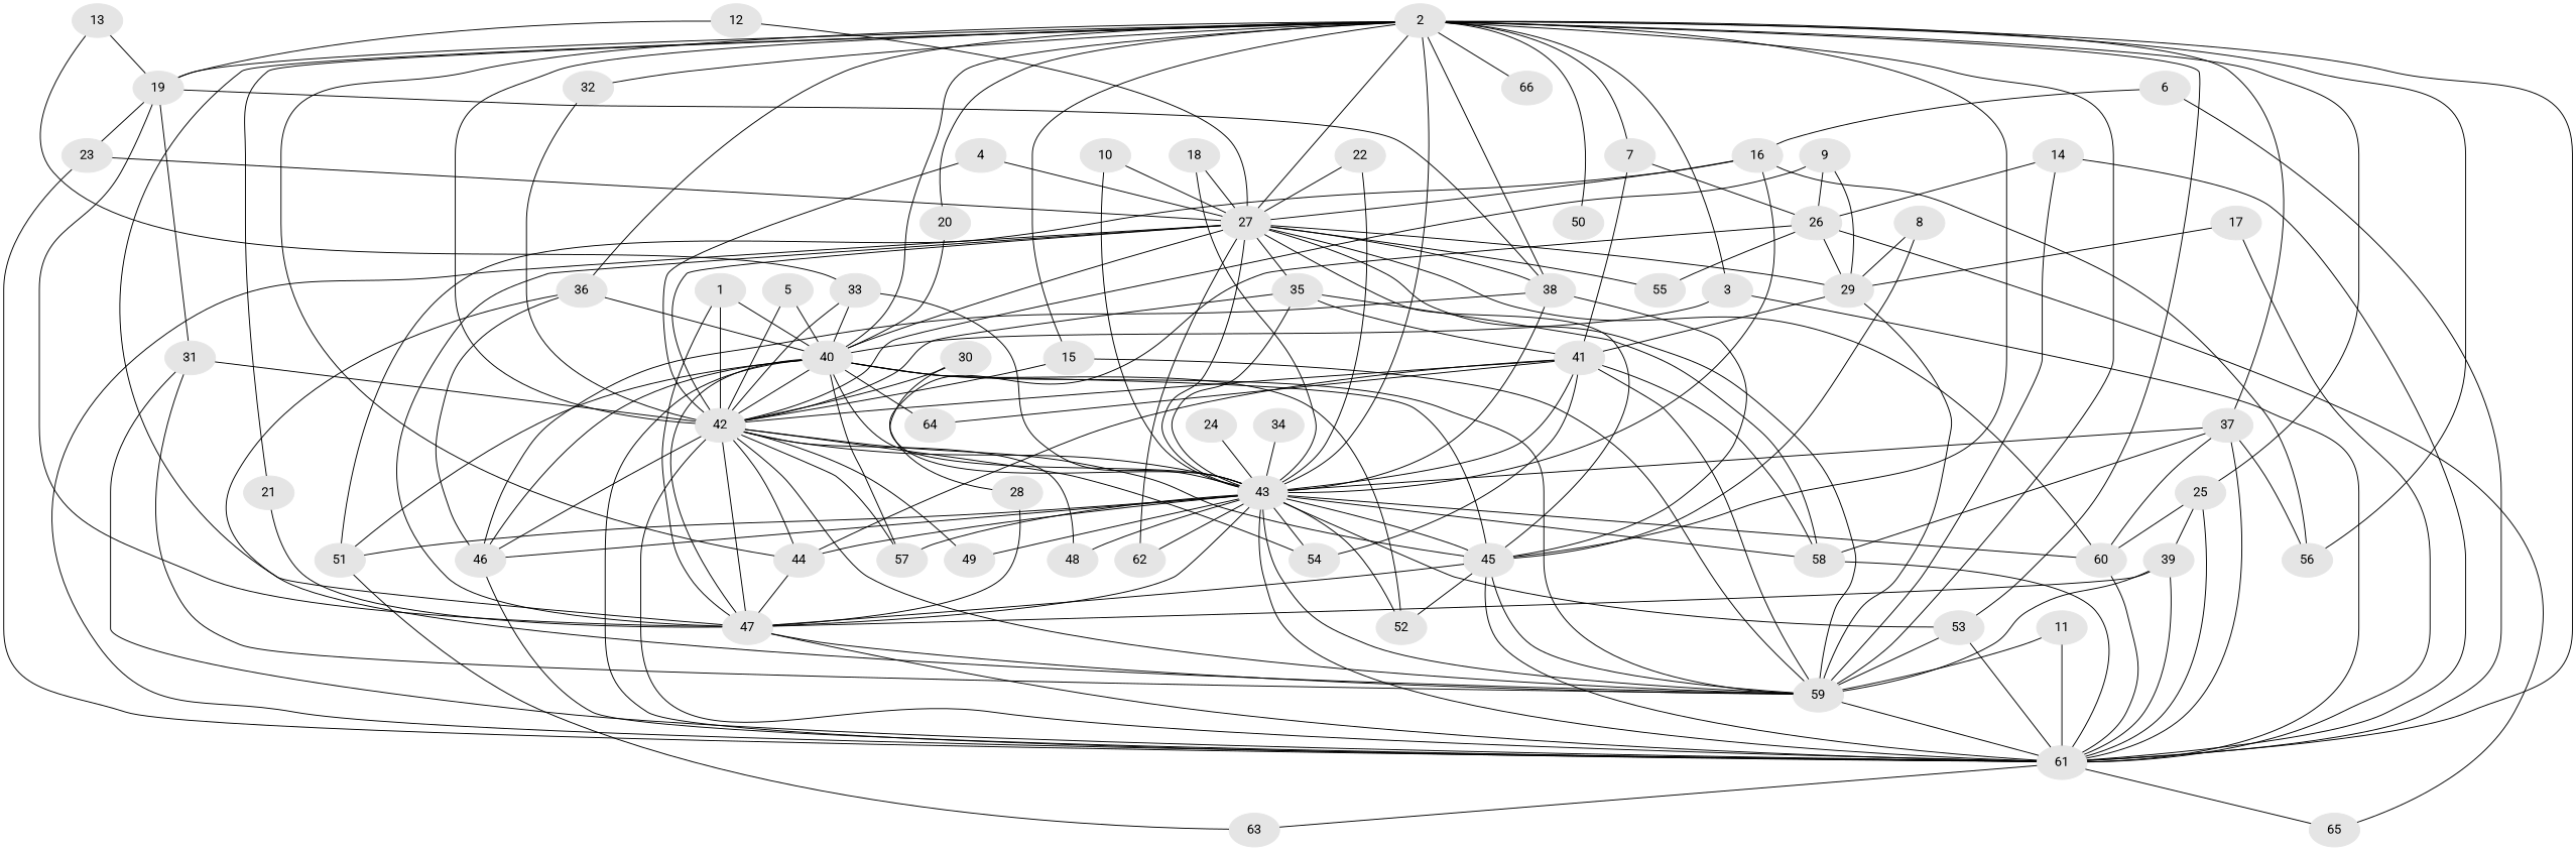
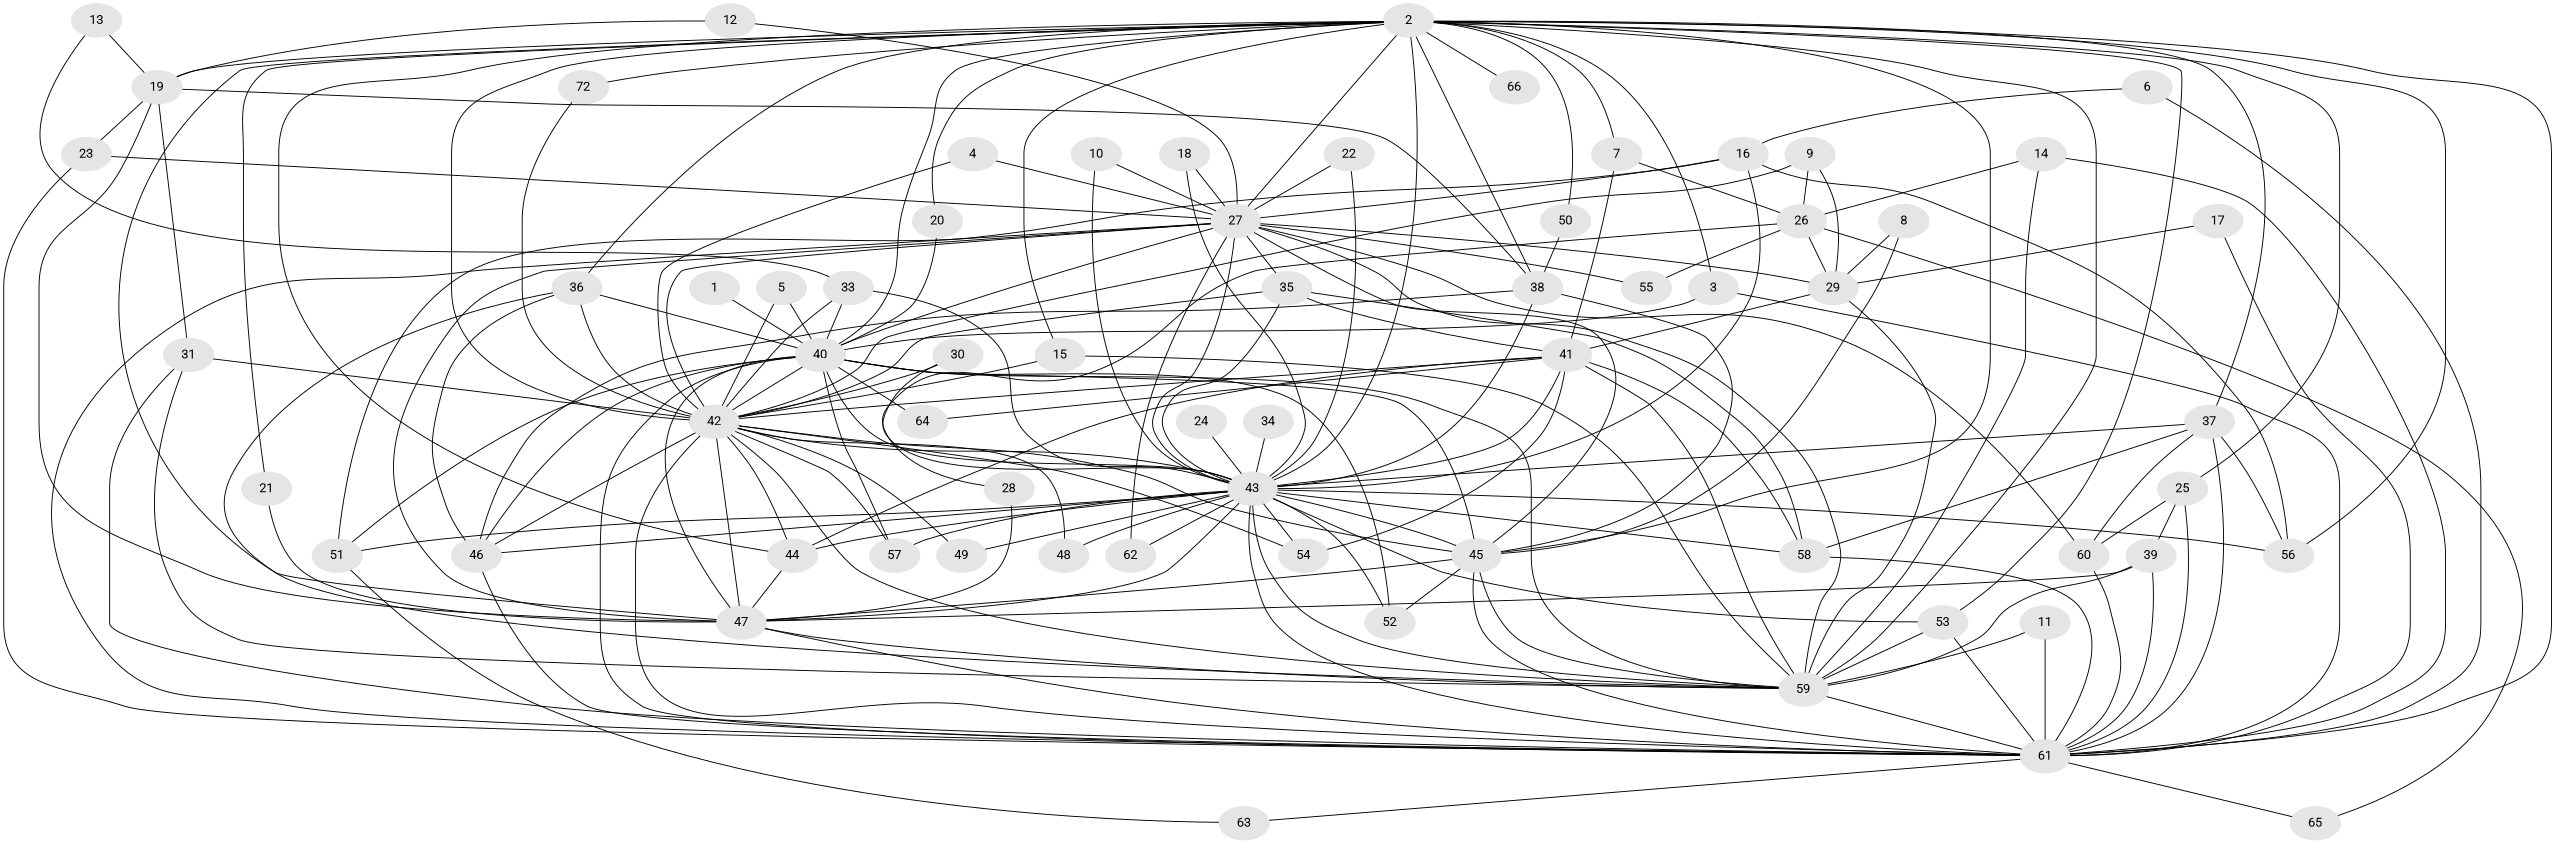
  graph {
    fontname=Roboto
    node [color=gray90 fontname=Roboto style=filled]
    edge [fontname=Roboto weight=1.0]
    1
    40
    47
    42
    43
    45
    59
    61
    51
    46
    52
    57
    64
    2
    3
    7
    15
    19
    20
    21
    25
    27
-   32
+   32 [label=72]
    36
    37
    38
    44
    50
    53
    56
    66
    26
    41
    23
    31
    39
    60
    29
    55
    35
    62
    58
    54
    48
    49
    65
    63
    4
    5
    6
    16
    28
    8
    9
    10
    11
    12
    13
    33
    14
    17
    18
    22
    24
    30
    34
    1 -- 40
-   1 -- 47
    40 -- 47
    40 -- 42 [weight=3.0]
    40 -- 43
    40 -- 45
    40 -- 59
    40 -- 61
    40 -- 51 [weight=2.0]
    40 -- 46
    40 -- 52 [weight=2.0]
    40 -- 57
    40 -- 64
    47 -- 59
    47 -- 61
    42 -- 47 [weight=2.0]
    42 -- 43
    42 -- 45
    42 -- 59
    42 -- 61
    42 -- 46
    42 -- 57
    42 -- 44
    42 -- 54
    42 -- 48
    42 -- 49
    43 -- 47 [weight=2.0]
    43 -- 45 [weight=2.0]
    43 -- 59
    43 -- 61
    43 -- 51 [weight=2.0]
    43 -- 46
    43 -- 52
    43 -- 57
    43 -- 44
    43 -- 53
-   43 -- 60 [weight=2.0]
+   43 -- 56 [weight=2.0]
    43 -- 62
    43 -- 58
    43 -- 54
    43 -- 48
    43 -- 49
    45 -- 47
    45 -- 59
    45 -- 61
    45 -- 52 [weight=2.0]
    59 -- 61 [weight=3.0]
    61 -- 65
    61 -- 63
    51 -- 63
    46 -- 61
    2 -- 40 [weight=2.0]
    2 -- 47 [weight=2.0]
    2 -- 42 [weight=3.0]
    2 -- 43 [weight=2.0]
    2 -- 45 [weight=2.0]
    2 -- 59 [weight=2.0]
    2 -- 61 [weight=3.0]
    2 -- 3
    2 -- 7
    2 -- 15
    2 -- 19
    2 -- 20
    2 -- 21
    2 -- 25
    2 -- 27 [weight=2.0]
    2 -- 32
    2 -- 36
    2 -- 37
    2 -- 38
    2 -- 44
    2 -- 50
    2 -- 53
    2 -- 56
    2 -- 66 [weight=2.0]
    3 -- 40
    3 -- 61
    7 -- 26
    7 -- 41
    15 -- 42
    15 -- 59
    19 -- 47
    19 -- 38
    19 -- 23
    19 -- 31
    20 -- 40
    21 -- 47
    25 -- 61
    25 -- 39
    25 -- 60
    27 -- 40
    27 -- 47
    27 -- 42 [weight=2.0]
    27 -- 43
    27 -- 45
    27 -- 59
    27 -- 61
-   27 -- 38
+   50 -- 38
    27 -- 60
    27 -- 29
    27 -- 55
    27 -- 35
    27 -- 62
    32 -- 42
    36 -- 40
-   1 -- 42
+   36 -- 42
    36 -- 59
    36 -- 46
    37 -- 43
    37 -- 61
    37 -- 56
    37 -- 60
    37 -- 58
    38 -- 43
    38 -- 45
    38 -- 46
    44 -- 47
    53 -- 59
    53 -- 61
    26 -- 29
    26 -- 55
    26 -- 65
    26 -- 28
    41 -- 42 [weight=2.0]
    41 -- 43 [weight=2.0]
    41 -- 59
    41 -- 64
    41 -- 44
    41 -- 58 [weight=2.0]
    41 -- 54
    23 -- 61
    23 -- 27
    31 -- 42
    31 -- 59
    31 -- 61
    39 -- 47
    39 -- 59
    39 -- 61 [weight=2.0]
    60 -- 61
    29 -- 59
    29 -- 41
    35 -- 42
    35 -- 43 [weight=2.0]
    35 -- 41 [weight=2.0]
    35 -- 58
    58 -- 61
    4 -- 42
    4 -- 27
    5 -- 40
    5 -- 42
    6 -- 61
    6 -- 16
    16 -- 43
    16 -- 51
    16 -- 27
    16 -- 56
    28 -- 47
    8 -- 45
    8 -- 29
    9 -- 42
    9 -- 26
    9 -- 29
    10 -- 43
    10 -- 27
    11 -- 59
    11 -- 61
    12 -- 19
    12 -- 27
    13 -- 19
    13 -- 33
    33 -- 40
    33 -- 42 [weight=2.0]
    33 -- 43
    14 -- 59
    14 -- 61
    14 -- 26
    17 -- 61
    17 -- 29
    18 -- 43
    18 -- 27 [weight=2.0]
    22 -- 43
    22 -- 27
    24 -- 43
    30 -- 42
    30 -- 43
    34 -- 43
  }
